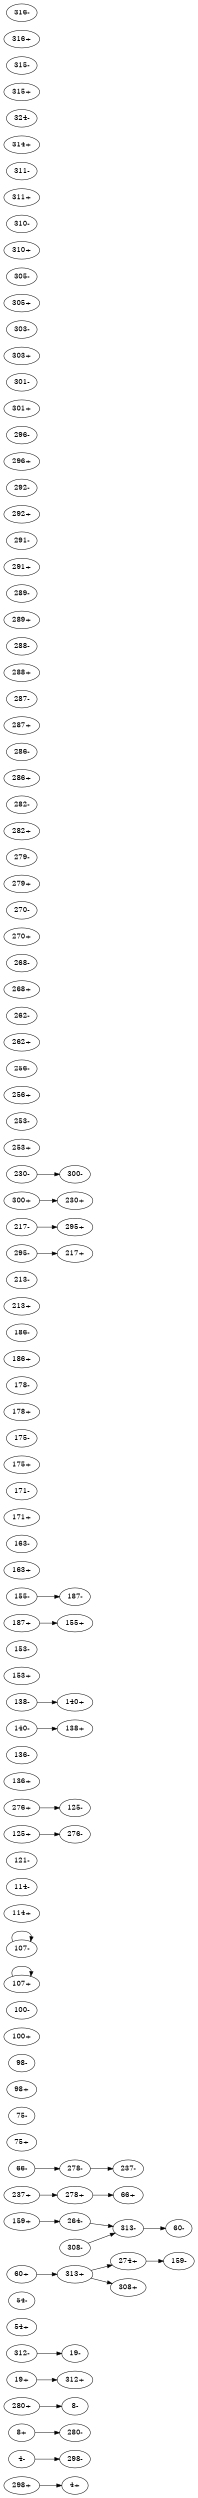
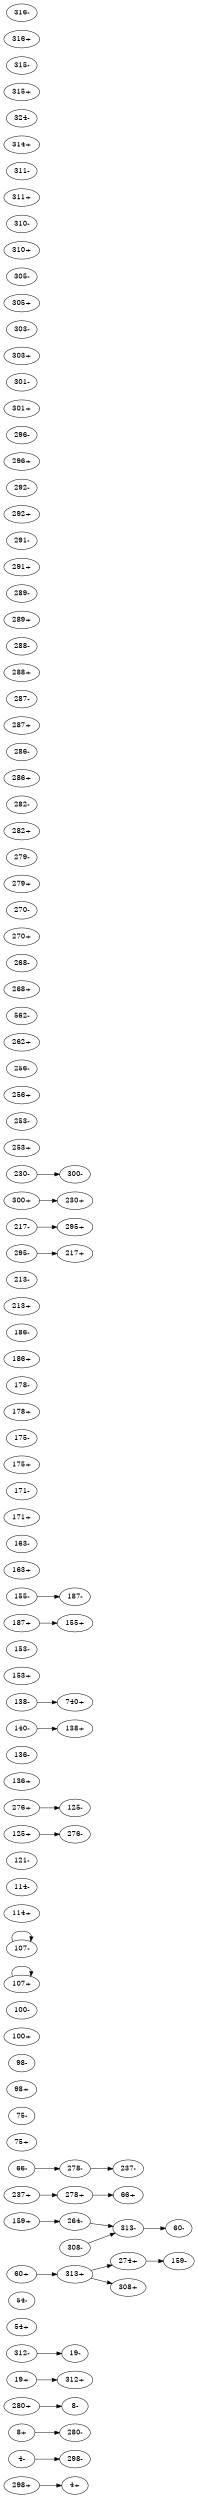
  digraph {
    k=45
    rankdir=LR
    node [C=338 l=67]
    edge [d=-44]
    "4+" [C=47 l=50]
    "4-" [C=47 l=50]
    "298-" [C=68836 l=7111]
    "8+" [C=382 l=112]
    "280-" [C=3048 l=402]
    "8-" [C=382 l=112]
    "19+" [C=406 l=149]
    "312+" [C=202397 l=21988]
    "19-" [C=406 l=149]
    "54+" [C=208 l=71]
    "54-" [C=208 l=71]
    "60+" [C=987 l=153]
    "313+" [C=144988 l=15384]
    "274+" [C=41837 l=4778]
    "308+" [C=52672 l=6156]
    "60-" [C=987 l=153]
    "66+" [C=473 l=127]
    "66-" [C=473 l=127]
    "278-" [C=104122 l=10248]
    "237-" [C=440 l=91]
    "75+" [C=313 l=97]
    "75-" [C=313 l=97]
    "98+" [C=735 l=184]
    "98-" [C=735 l=184]
    "100+" [C=315 l=117]
    "100-" [C=315 l=117]
    "107+" [C=6 l=45]
    "107-" [C=6 l=45]
    "114+" [C=470 l=106]
    "114-" [C=470 l=106]
    "121-" [C=309 l=99]
    "125+" [C=369 l=122]
    "276-" [C=41791 l=4022]
    "125-" [C=369 l=122]
    "136+" [C=653 l=189]
    "136-" [C=653 l=189]
    "138+" [C=516 l=110]
    "138-" [C=516 l=110]
-   "140+" [C=19872 l=2038]
+   "140+" [C=19872 l=2038 label="740+"]
    "140-" [C=19872 l=2038]
    "153+" [l=90]
    "153-" [l=90]
    "155+" [C=32 l=49]
    "155-" [C=32 l=49]
    "187-" [C=156]
    "159+" [C=431 l=118]
    n47 [C=41837 l=4778 label="264-"]
    "313-" [C=144988 l=15384]
    "159-" [C=431 l=118]
    "163+" [C=460 l=146]
    "163-" [C=460 l=146]
    "171+" [C=560 l=118]
    "171-" [C=560 l=118]
    "175+" [C=165 l=56]
    "175-" [C=165 l=56]
    "178+" [C=778 l=191]
    "178-" [C=778 l=191]
    "186+" [C=3548 l=458]
    "186-" [C=3548 l=458]
    "187+" [C=156]
    "213+" [C=563]
    "213-" [C=563]
    "217+" [C=335 l=94]
    "217-" [C=335 l=94]
    "295+" [C=58454 l=6432]
    "230+" [l=95]
    "230-" [l=95]
    "300-" [C=15968 l=1939]
    "237+" [C=440 l=91]
    "278+" [C=104122 l=10248]
    "253+" [C=24820 l=2496]
    "253-" [C=24820 l=2496]
    "256+" [C=198730 l=20978]
    "256-" [C=198730 l=20978]
    "262+" [C=14550 l=1741]
-   "262-" [C=14550 l=1741]
+   "262-" [C=14550 l=1741 label="562-"]
    "268+" [C=4725 l=683]
    "268-" [C=4725 l=683]
    "270+" [C=17039 l=1971]
    "270-" [C=17039 l=1971]
    "276+" [C=41791 l=4022]
    "279+" [C=27534 l=2951]
    "279-" [C=27534 l=2951]
    "280+" [C=3048 l=402]
    "282+" [C=70215 l=7639]
    "282-" [C=70215 l=7639]
    "286+" [C=10203 l=1353]
    "286-" [C=10203 l=1353]
    "287+" [C=70339 l=7898]
    "287-" [C=70339 l=7898]
    "288+" [C=14313 l=1607]
    "288-" [C=14313 l=1607]
    "289+" [C=68522 l=6786]
    "289-" [C=68522 l=6786]
    "291+" [C=24258 l=2481]
    "291-" [C=24258 l=2481]
    "292+" [C=17003 l=1969]
    "292-" [C=17003 l=1969]
    "295-" [C=58454 l=6432]
    "296+" [C=23963 l=2418]
    "296-" [C=23963 l=2418]
    "298+" [C=68836 l=7111]
    "300+" [C=15968 l=1939]
    "301+" [C=71655 l=7265]
    "301-" [C=71655 l=7265]
    "303+" [C=43025 l=4943]
    "303-" [C=43025 l=4943]
    "305+" [C=47568 l=4853]
    "305-" [C=47568 l=4853]
    "308-" [C=52672 l=6156]
    "310+" [C=41258 l=4635]
    "310-" [C=41258 l=4635]
    "311+" [C=146680 l=14915]
    "311-" [C=146680 l=14915]
    "312-" [C=202397 l=21988]
    "314+" [C=78830 l=8644]
    n117 [C=78830 l=8644 label="324-"]
    "315+" [C=65294 l=6195]
    "315-" [C=65294 l=6195]
    "316+" [C=151021 l=16466]
    "316-" [C=151021 l=16466]
    "4-" -> "298-"
    "8+" -> "280-" [d=-33]
    "19+" -> "312+" [d=-37]
    "60+" -> "313+"
    "313+" -> "274+" [d=-2629]
    "313+" -> "308+" [d=-2629]
    "274+" -> "159-" [d=-35]
    "66-" -> "278-" [d=-40]
    "278-" -> "237-" [d=-13]
    "107+" -> "107+" [d=-43]
    "107-" -> "107-" [d=-43]
    "125+" -> "276-" [d=-37]
    "138-" -> "140+" [d=-39]
    "140-" -> "138+" [d=-39]
    "155-" -> "187-"
    "159+" -> n47 [d=-35]
    n47 -> "313-" [d=-2629]
    "313-" -> "60-"
    "187+" -> "155+"
    "217-" -> "295+" [d=-33]
    "230-" -> "300-" [d=-15]
    "237+" -> "278+" [d=-13]
    "278+" -> "66+" [d=-40]
    "276+" -> "125-" [d=-37]
    "280+" -> "8-" [d=-33]
    "295-" -> "217+" [d=-33]
    "298+" -> "4+"
    "300+" -> "230+" [d=-15]
    "308-" -> "313-" [d=-2629]
    "312-" -> "19-" [d=-37]
  }
